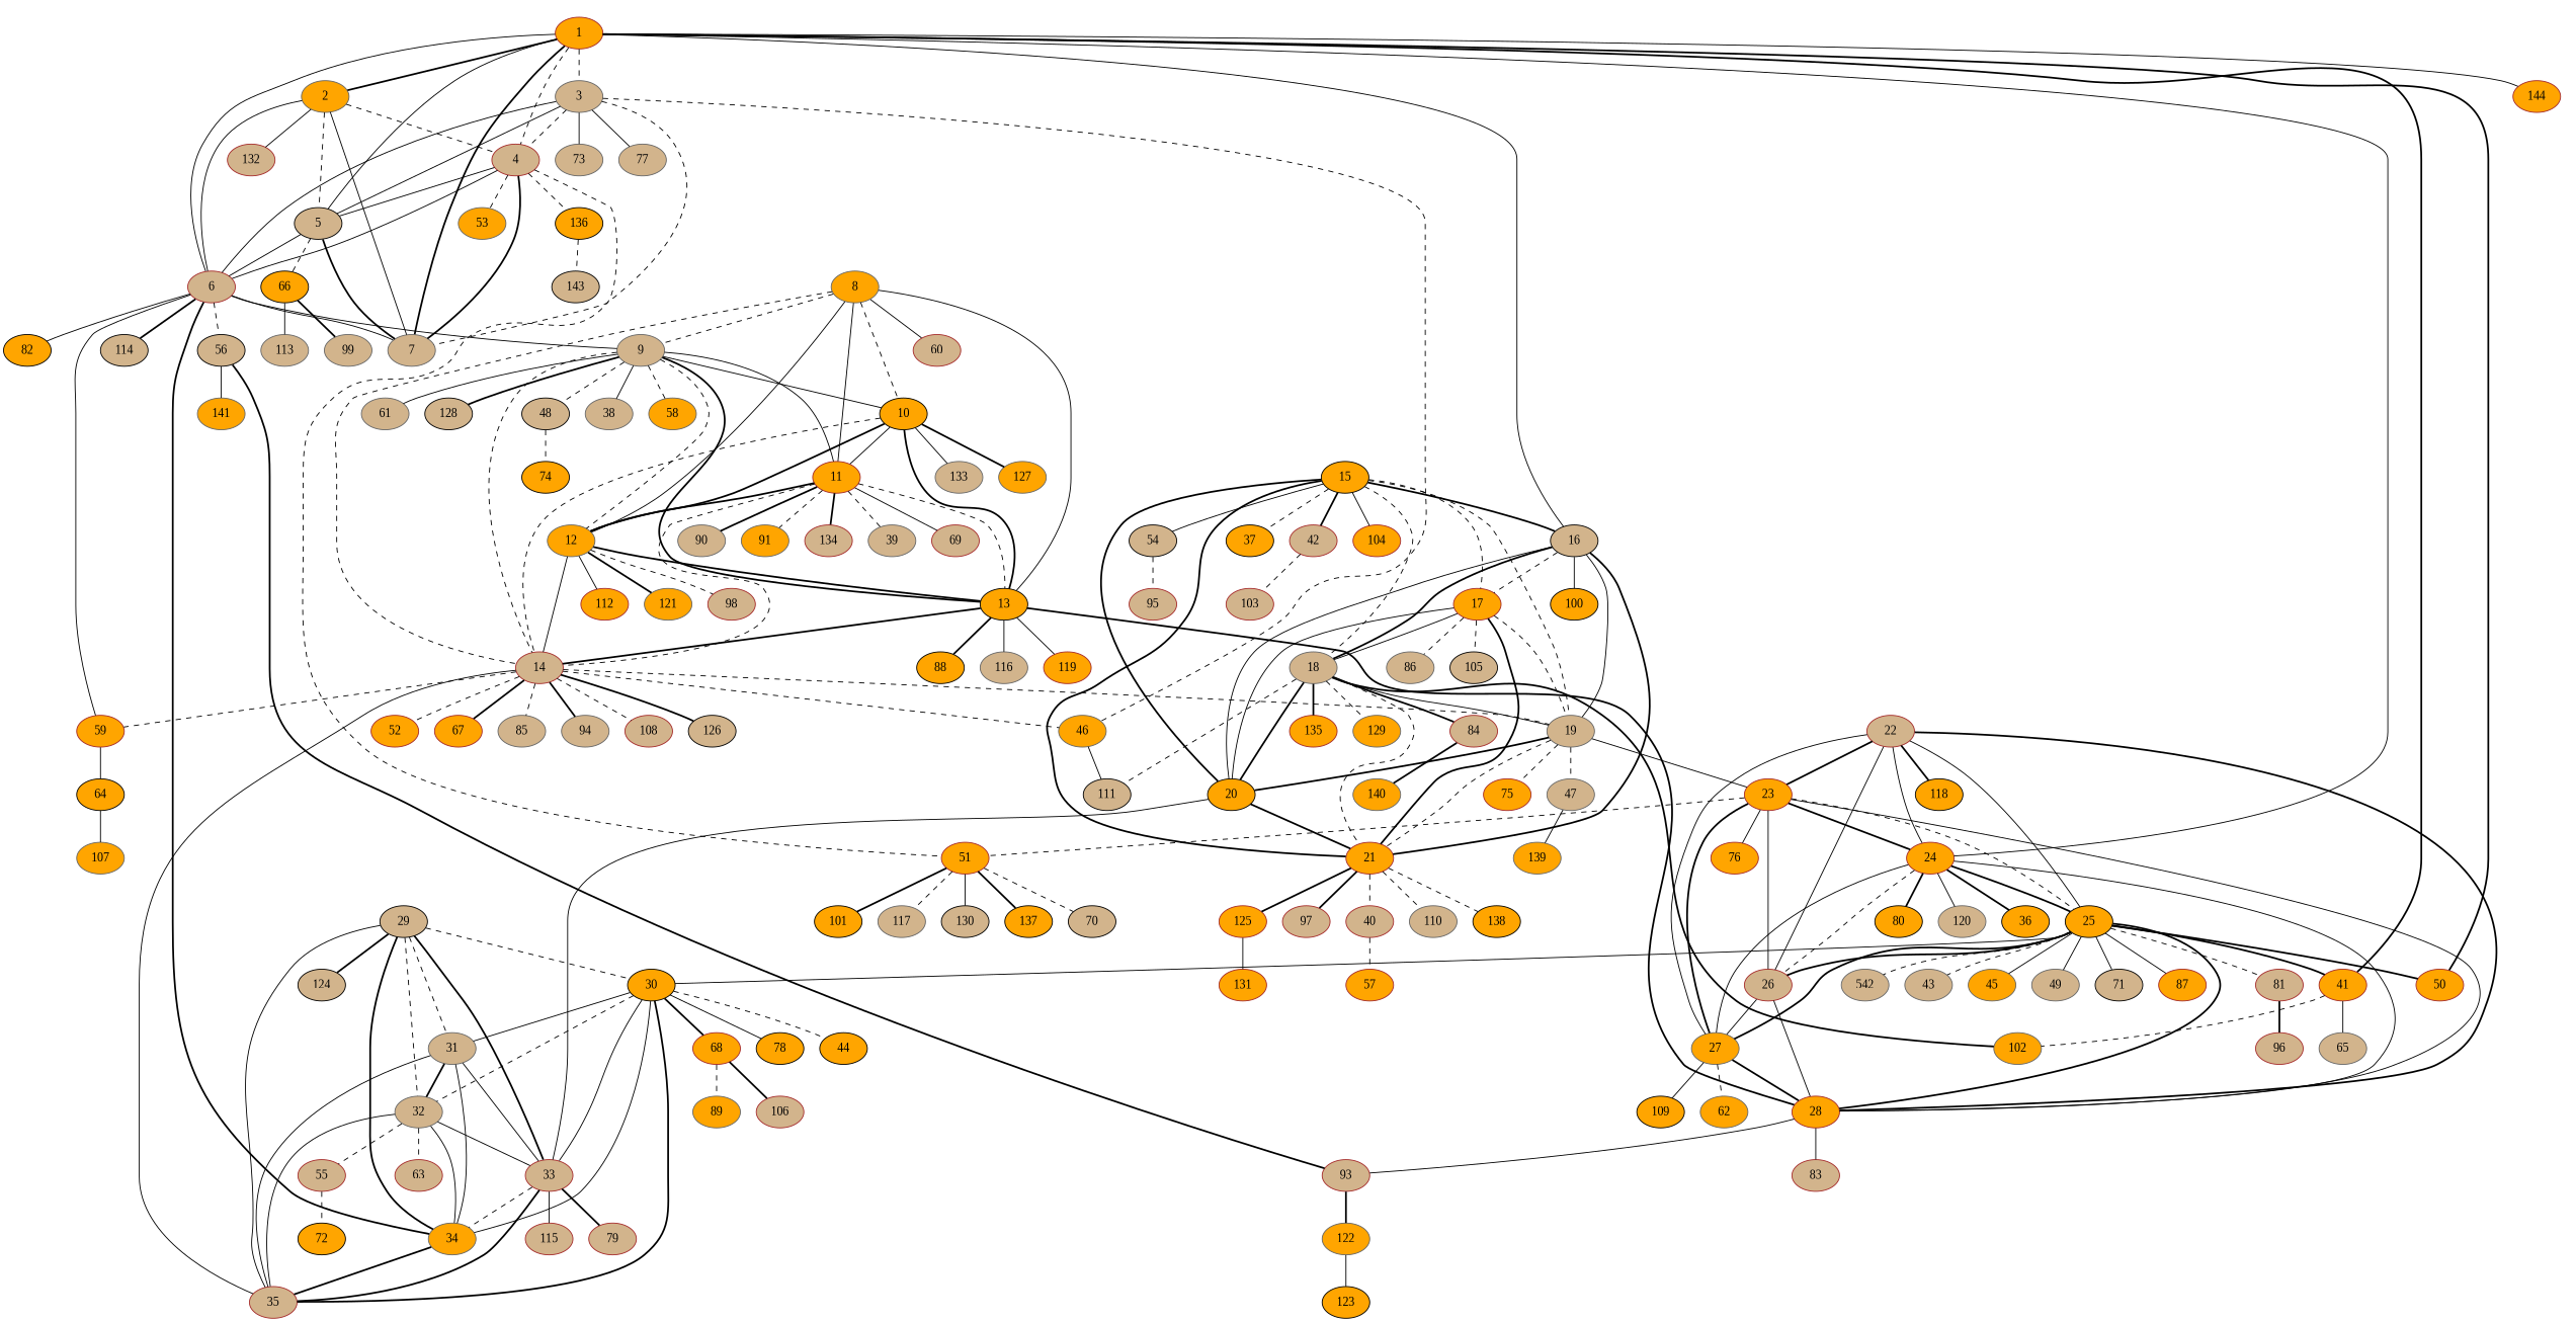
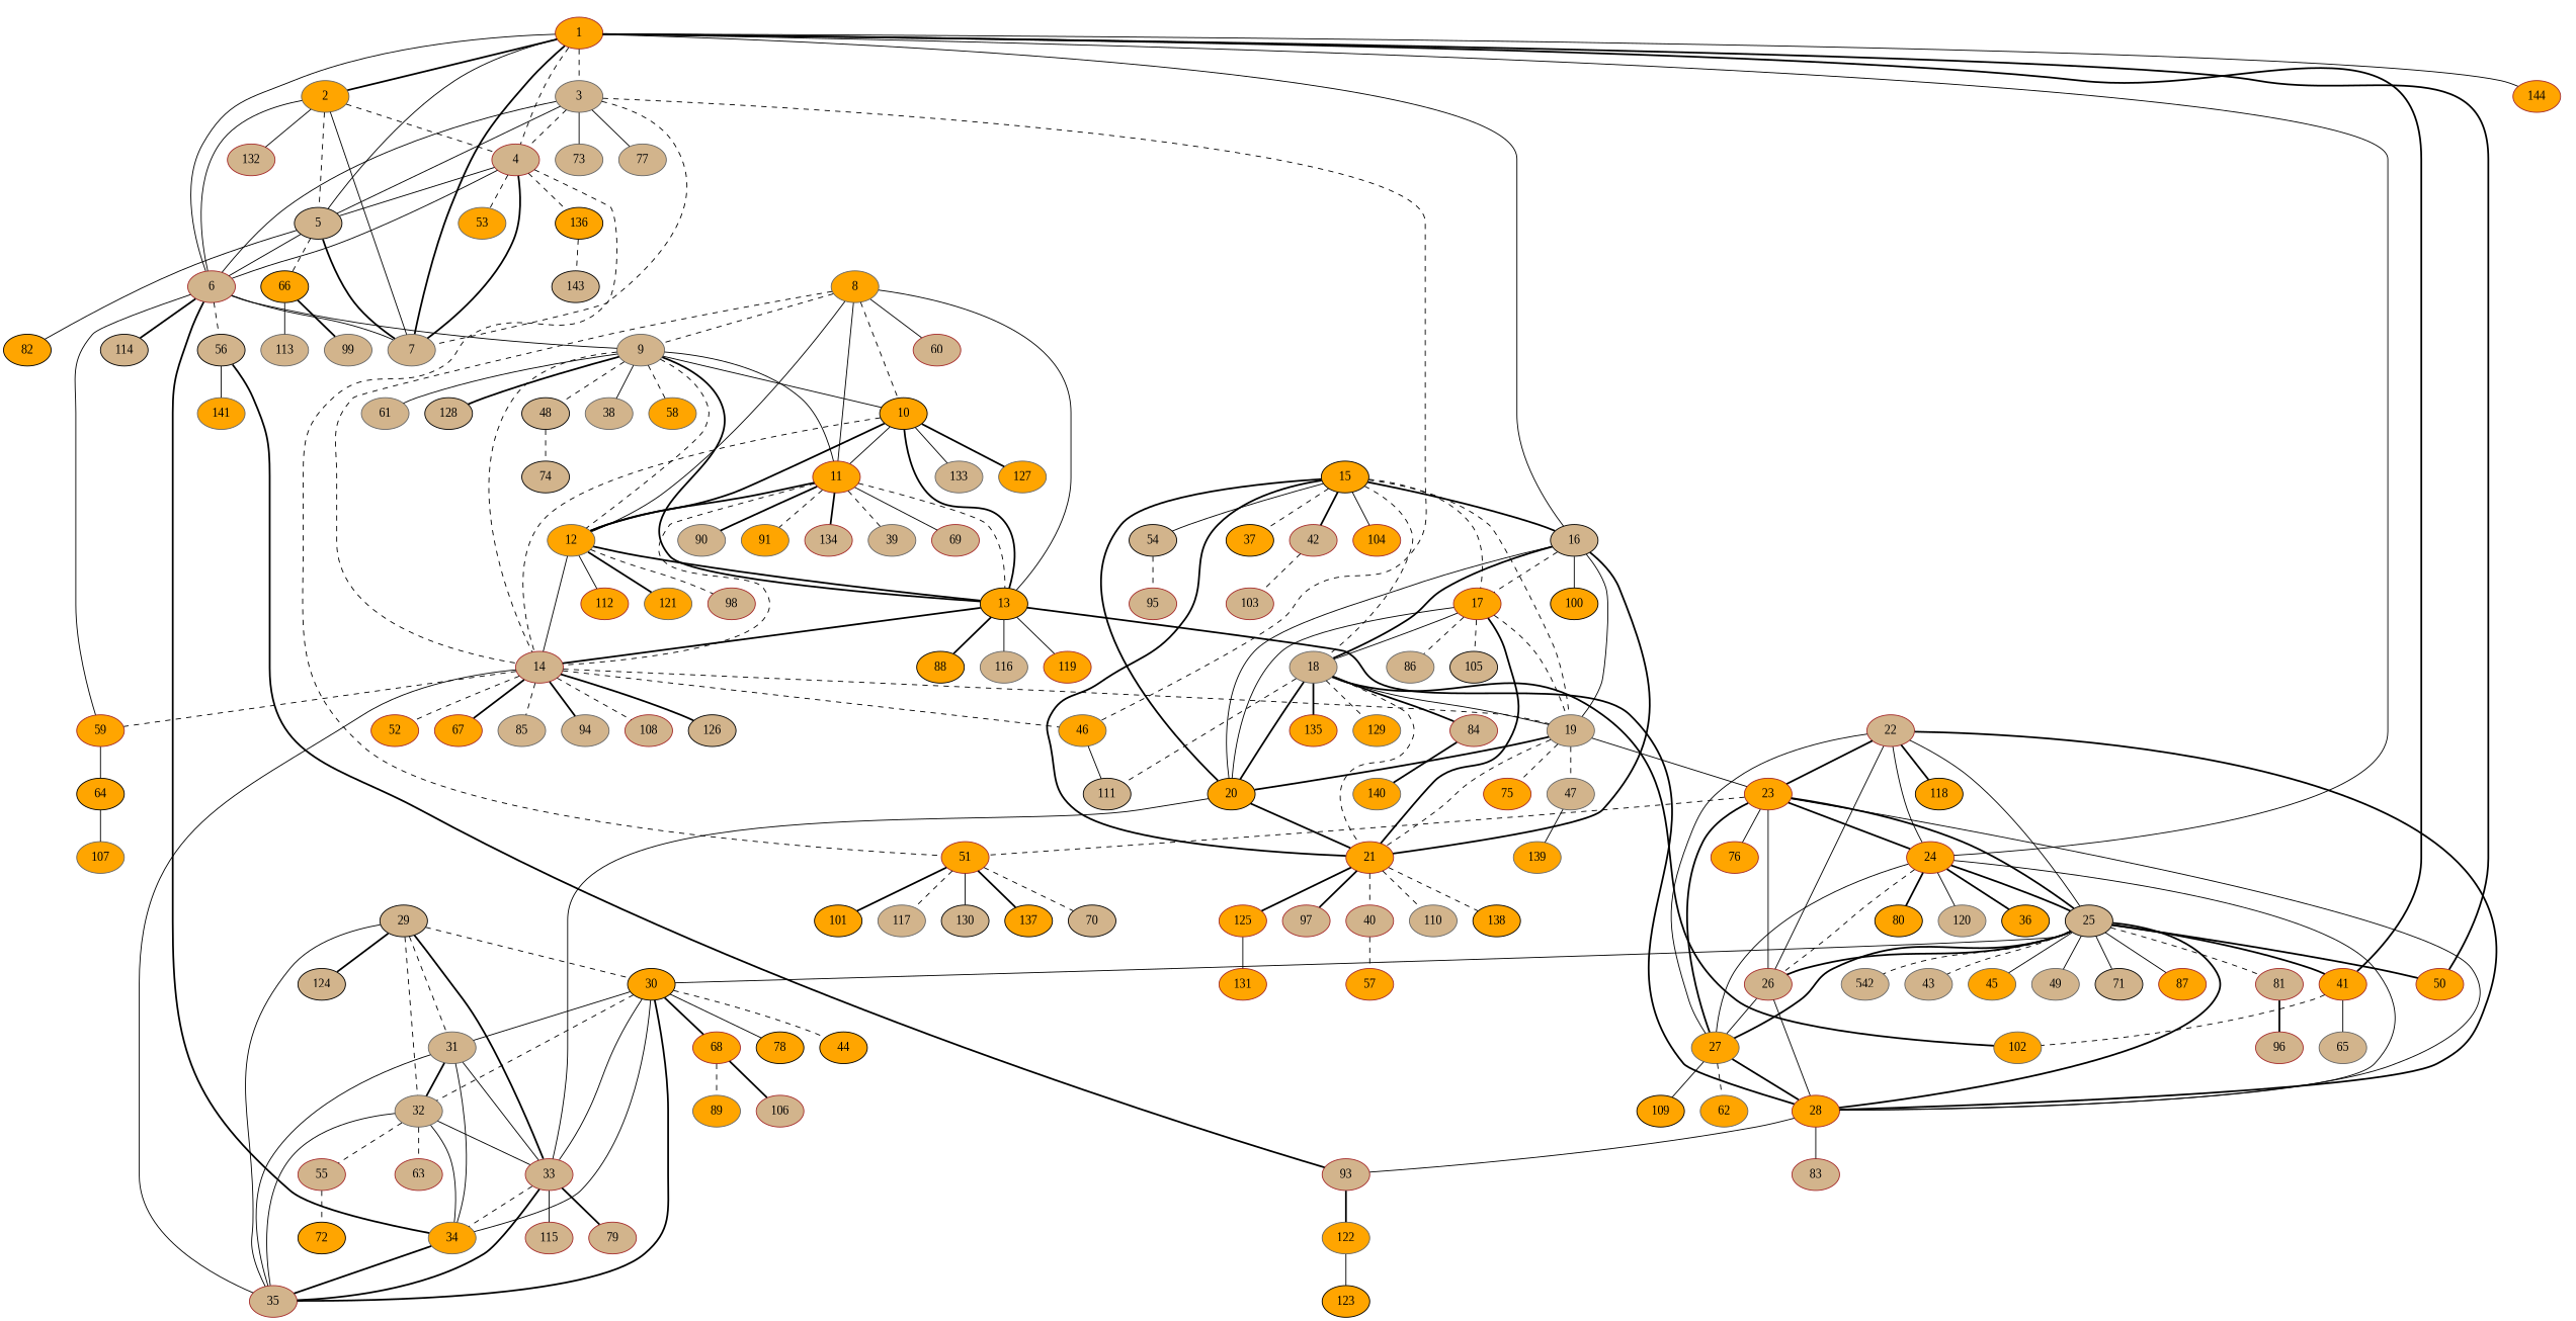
  graph {
    fontname="Liberation Serif"
    node [color=brown fillcolor=tan fontname="Liberation Serif" style=filled]
    edge [fontname="Liberation Serif" style=solid]
    1 [fillcolor=orange]
    2 [color=gray40 fillcolor=orange]
    3 [color=gray40]
    4
    5 [color=black]
    6
    7 [color=gray40]
    16 [color=black]
    24 [fillcolor=orange]
    41 [fillcolor=orange]
    50 [fillcolor=orange]
    144 [fillcolor=orange]
    132
    46 [color=gray40 fillcolor=orange]
    73 [color=gray40]
    77 [color=gray40]
    51 [fillcolor=orange]
    53 [color=gray40 fillcolor=orange]
    136 [color=black fillcolor=orange]
    66 [color=black fillcolor=orange]
    9 [color=gray40]
    34 [color=gray40 fillcolor=orange]
    56 [color=black]
    59 [fillcolor=orange]
    82 [color=black fillcolor=orange]
    114 [color=black]
    19 [color=gray40]
    17 [fillcolor=orange]
    18 [color=gray40]
    20 [color=black fillcolor=orange]
    21 [fillcolor=orange]
    100 [color=black fillcolor=orange]
    28 [fillcolor=orange]
-   25 [color=black fillcolor=orange]
+   25 [color=black]
    26
    27 [color=gray40 fillcolor=orange]
    36 [color=black fillcolor=orange]
    80 [color=black fillcolor=orange]
    120 [color=gray40]
    102 [color=gray40 fillcolor=orange]
    65 [color=gray40]
    111 [color=black]
    70 [color=black]
    101 [color=black fillcolor=orange]
    117 [color=gray40]
    130 [color=black]
    137 [color=black fillcolor=orange]
    143 [color=black]
    99 [color=gray40]
    113 [color=gray40]
    10 [color=black fillcolor=orange]
    11 [fillcolor=orange]
    12 [color=gray40 fillcolor=orange]
    13 [color=black fillcolor=orange]
    14
    38 [color=gray40]
    48 [color=black]
    58 [color=gray40 fillcolor=orange]
    61 [color=gray40]
    128 [color=black]
    35
    93
    141 [color=gray40 fillcolor=orange]
    64 [color=black fillcolor=orange]
    8 [color=gray40 fillcolor=orange]
    60
    127 [color=gray40 fillcolor=orange]
    133 [color=gray40]
    39 [color=gray40]
    69
    90 [color=gray40]
    91 [color=gray40 fillcolor=orange]
    134
    98
    112 [fillcolor=orange]
    121 [color=gray40 fillcolor=orange]
    88 [color=black fillcolor=orange]
    116 [color=gray40]
    119 [fillcolor=orange]
    52 [fillcolor=orange]
    67 [fillcolor=orange]
    85 [color=gray40]
    94 [color=gray40]
    108
    126 [color=black]
-   74 [color=black fillcolor=orange]
+   74 [color=black]
    83
    23 [fillcolor=orange]
    47 [color=gray40]
    75 [fillcolor=orange]
    15 [color=black fillcolor=orange]
    37 [color=black fillcolor=orange]
    42
    54 [color=black]
    104 [fillcolor=orange]
    86 [color=gray40]
    105 [color=black]
    84
    129 [color=gray40 fillcolor=orange]
    135 [fillcolor=orange]
    33
    40
    97
    110 [color=gray40]
    125 [fillcolor=orange]
    138 [color=black fillcolor=orange]
    103
    95
    140 [color=gray40 fillcolor=orange]
    76 [fillcolor=orange]
    139 [color=gray40 fillcolor=orange]
    79
    115
    57 [fillcolor=orange]
    131 [fillcolor=orange]
    22
    118 [color=black fillcolor=orange]
    30 [color=black fillcolor=orange]
    43 [color=gray40]
    45 [color=gray40 fillcolor=orange]
    49 [color=gray40]
    71 [color=black]
    81
    87 [fillcolor=orange]
    n125 [color=gray40 label=542]
    62 [color=gray40 fillcolor=orange]
    109 [color=black fillcolor=orange]
    31 [color=gray40]
    32 [color=gray40]
    44 [color=black fillcolor=orange]
    68 [fillcolor=orange]
    78 [color=black fillcolor=orange]
    96
    122 [color=gray40 fillcolor=orange]
    29 [color=black]
    124 [color=black]
    55
    63
    89 [color=gray40 fillcolor=orange]
    106
    72 [color=black fillcolor=orange]
    107 [color=gray40 fillcolor=orange]
    123 [color=black fillcolor=orange]
    1 -- 2 [style=bold]
    1 -- 3 [style=dashed]
    1 -- 4 [style=dashed]
    1 -- 5
    1 -- 6
    1 -- 7 [style=bold]
    1 -- 16
    1 -- 24
    1 -- 41 [style=bold]
    1 -- 50 [style=bold]
    1 -- 144
    2 -- 4 [style=dashed]
    2 -- 5 [style=dashed]
    2 -- 6
    2 -- 7
    2 -- 132
    3 -- 4 [style=dashed]
    3 -- 5
    3 -- 6
    3 -- 7 [style=dashed]
    3 -- 46 [style=dashed]
    3 -- 73
    3 -- 77
    4 -- 5
    4 -- 6
    4 -- 7 [style=bold]
    4 -- 51 [style=dashed]
    4 -- 53 [style=dashed]
    4 -- 136 [style=dashed]
    5 -- 6
    5 -- 7 [style=bold]
    5 -- 66 [style=dashed]
    6 -- 7
    6 -- 9
    6 -- 34 [style=bold]
    6 -- 56 [style=dashed]
    6 -- 59
-   6 -- 82
+   5 -- 82
    6 -- 114 [style=bold]
    16 -- 19
    16 -- 17 [style=dashed]
    16 -- 18 [style=bold]
    16 -- 20
    16 -- 21 [style=bold]
    16 -- 100
    24 -- 28
    24 -- 25 [style=bold]
    24 -- 26 [style=dashed]
    24 -- 27
    24 -- 36 [style=bold]
    24 -- 80 [style=bold]
    24 -- 120
    41 -- 102 [style=dashed]
    41 -- 65
    46 -- 111
    51 -- 70 [style=dashed]
    51 -- 101 [style=bold]
    51 -- 117 [style=dashed]
    51 -- 130
    51 -- 137 [style=bold]
    136 -- 143 [style=dashed]
    66 -- 99 [style=bold]
    66 -- 113
    9 -- 10
    9 -- 11
    9 -- 12 [style=dashed]
    9 -- 13 [style=bold]
    9 -- 14 [style=dashed]
    9 -- 38
    9 -- 48 [style=dashed]
    9 -- 58 [style=dashed]
    9 -- 61
    9 -- 128 [style=bold]
    34 -- 35 [style=bold]
    56 -- 93 [style=bold]
    56 -- 141
    59 -- 64
    19 -- 20 [style=bold]
    19 -- 21 [style=dashed]
    19 -- 23
    19 -- 47 [style=dashed]
    19 -- 75 [style=dashed]
    17 -- 19 [style=dashed]
    17 -- 18
    17 -- 20
    17 -- 21 [style=bold]
    17 -- 86 [style=dashed]
    17 -- 105 [style=dashed]
    18 -- 19
    18 -- 20 [style=bold]
    18 -- 21 [style=dashed]
    18 -- 102 [style=bold]
    18 -- 111 [style=dashed]
    18 -- 84 [style=bold]
    18 -- 129 [style=dashed]
    18 -- 135 [style=bold]
    20 -- 21 [style=bold]
    20 -- 33
    21 -- 40 [style=dashed]
    21 -- 97 [style=bold]
    21 -- 110 [style=dashed]
    21 -- 125 [style=bold]
    21 -- 138 [style=dashed]
    28 -- 93
    28 -- 83
    25 -- 41 [style=bold]
    25 -- 50 [style=bold]
    25 -- 28 [style=bold]
    25 -- 26 [style=bold]
    25 -- 27 [style=bold]
    25 -- 30
    25 -- 43 [style=dashed]
    25 -- 45
    25 -- 49
    25 -- 71
    25 -- 81 [style=dashed]
    25 -- 87
    25 -- n125 [style=dashed]
    26 -- 28
    26 -- 27
    27 -- 28 [style=bold]
    27 -- 62 [style=dashed]
    27 -- 109
    10 -- 11
    10 -- 12 [style=bold]
    10 -- 13 [style=bold]
    10 -- 14 [style=dashed]
    10 -- 127 [style=bold]
    10 -- 133
    11 -- 12 [style=bold]
    11 -- 13 [style=dashed]
    11 -- 14 [style=dashed]
    11 -- 39 [style=dashed]
    11 -- 69
    11 -- 90 [style=bold]
    11 -- 91 [style=dashed]
    11 -- 134 [style=bold]
    12 -- 13 [style=bold]
    12 -- 14
    12 -- 98 [style=dashed]
    12 -- 112
    12 -- 121 [style=bold]
    13 -- 28 [style=bold]
    13 -- 14 [style=bold]
    13 -- 88 [style=bold]
    13 -- 116
    13 -- 119
    14 -- 46 [style=dashed]
    14 -- 59 [style=dashed]
    14 -- 19 [style=dashed]
    14 -- 35
    14 -- 52 [style=dashed]
    14 -- 67 [style=bold]
    14 -- 85 [style=dashed]
    14 -- 94 [style=bold]
    14 -- 108 [style=dashed]
    14 -- 126 [style=bold]
    48 -- 74 [style=dashed]
    93 -- 122 [style=bold]
    64 -- 107
    8 -- 9 [style=dashed]
    8 -- 10 [style=dashed]
    8 -- 11
    8 -- 12
    8 -- 13
    8 -- 14 [style=dashed]
    8 -- 60
    23 -- 24 [style=bold]
    23 -- 51 [style=dashed]
    23 -- 28
-   23 -- 25 [style=dashed]
+   23 -- 25 [style=bold]
    23 -- 26
    23 -- 27 [style=bold]
    23 -- 76
    47 -- 139
    15 -- 16 [style=bold]
    15 -- 19 [style=dashed]
    15 -- 17 [style=dashed]
    15 -- 18 [style=dashed]
    15 -- 20 [style=bold]
    15 -- 21 [style=bold]
    15 -- 37 [style=dashed]
    15 -- 42 [style=bold]
    15 -- 54
    15 -- 104
    42 -- 103 [style=dashed]
    54 -- 95 [style=dashed]
    84 -- 140 [style=bold]
    33 -- 34 [style=dashed]
    33 -- 35 [style=bold]
    33 -- 79 [style=bold]
    33 -- 115
    40 -- 57 [style=dashed]
    125 -- 131
    22 -- 24
    22 -- 28 [style=bold]
    22 -- 25
    22 -- 26
    22 -- 27
    22 -- 23 [style=bold]
    22 -- 118 [style=bold]
    30 -- 34
    30 -- 35 [style=bold]
    30 -- 33
    30 -- 31
    30 -- 32 [style=dashed]
    30 -- 44 [style=dashed]
    30 -- 68 [style=bold]
    30 -- 78
    81 -- 96 [style=bold]
    31 -- 34
    31 -- 35
    31 -- 33
    31 -- 32 [style=bold]
    32 -- 34
    32 -- 35
    32 -- 33
    32 -- 55 [style=dashed]
    32 -- 63 [style=dashed]
    68 -- 89 [style=dashed]
    68 -- 106 [style=bold]
    122 -- 123
-   29 -- 34 [style=bold]
    29 -- 35
    29 -- 33 [style=bold]
    29 -- 30 [style=dashed]
    29 -- 31 [style=dashed]
    29 -- 32 [style=dashed]
    29 -- 124 [style=bold]
    55 -- 72 [style=dashed]
  }
